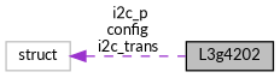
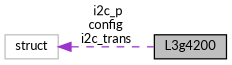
  digraph {
    rankdir=LR
    fontname=Lato
    node [fontname=Lato fontsize=10 shape=record style=filled]
-   n1 [color=black fillcolor=grey75 fontcolor=black height=0.2 label=L3g4202 width=0.4]
+   n1 [color=black fillcolor=grey75 fontcolor=black height=0.2 label=L3g4200 width=0.4]
    n2 [color=grey75 fillcolor=white height=0.2 label=struct width=0.4]
    n2 -> n1 [color=darkorchid3 dir=back fontname=Lato fontsize=10 label=" i2c_p\nconfig\ni2c_trans" labelfontname=FreeSans labelfontsize=10 style=dashed]
  }
